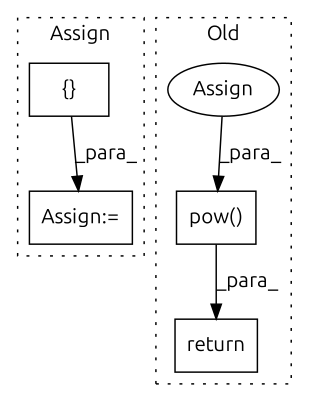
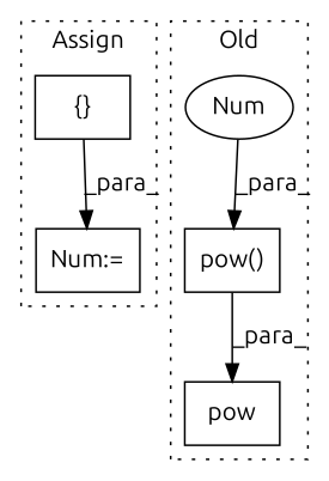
  digraph {
    fontname=Ubuntu
    node [fontname=Ubuntu shape=box]
    edge [fontname=Ubuntu]
    n1 [a=59 l="2,1" label="{}" s="10260,10260"]
-   n2 [a=68 l=16 label="Assign:=" s=10592]
+   n2 [a=68 l=16 label="Num:=" s=10592]
    n3 [a=75 l="13,1" label="pow()" s="3489,3503"]
-   n4 [a=76 l=1 label=Assign s=3502 shape=ellipse]
-   n5 [a=93 l=7 label=return s=3478]
+   n4 [a=76 l=1 label=Num s=3502 shape=ellipse]
+   n5 [a=93 l=7 label=pow s=3478]
    subgraph cluster_1 {
      label=Assign
      style=dotted
      n1
      n2
    }
    subgraph cluster_2 {
      label=Old
      style=dotted
      n3
      n4
      n5
    }
    n1 -> n2 [label=_para_]
    n3 -> n5 [label=_para_]
    n4 -> n3 [label=_para_]
  }
